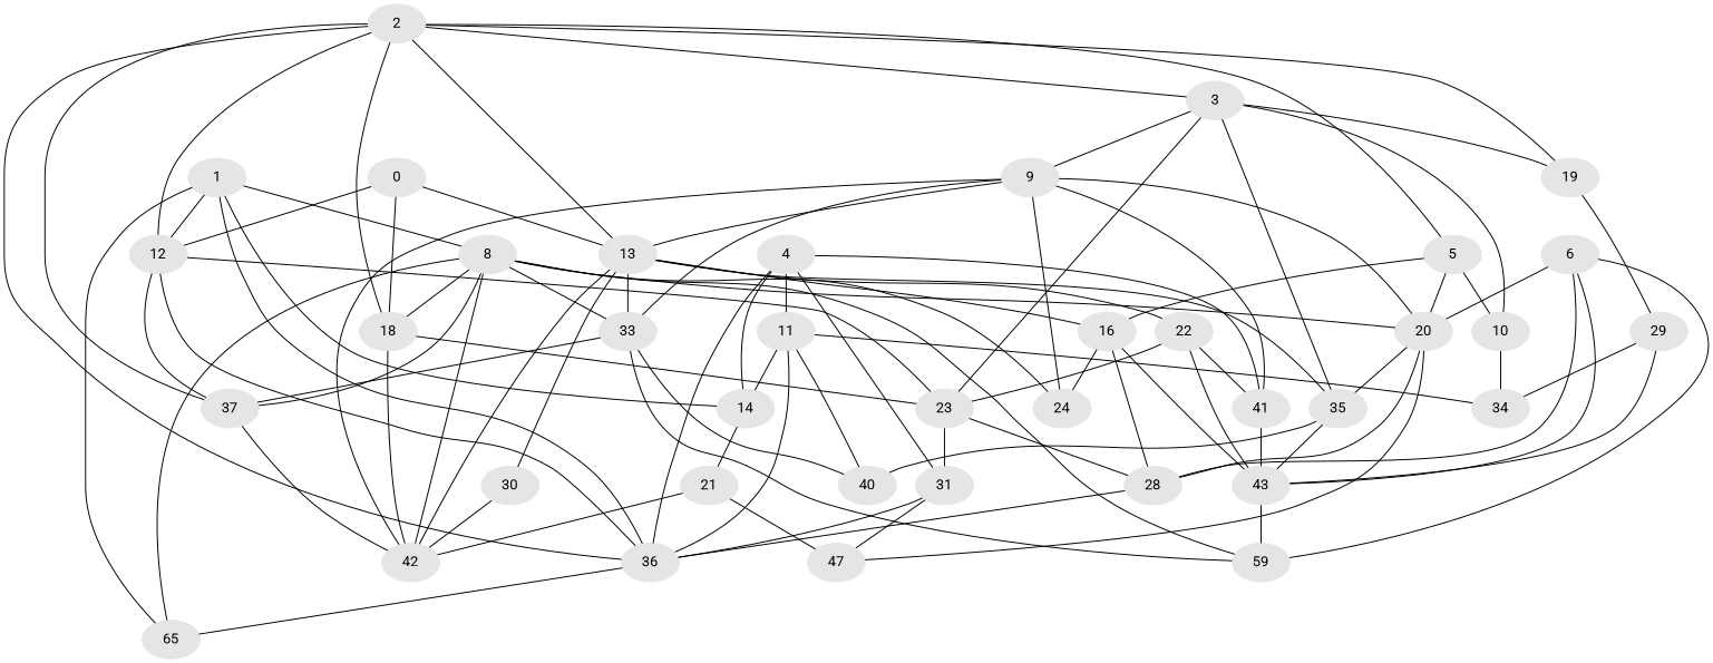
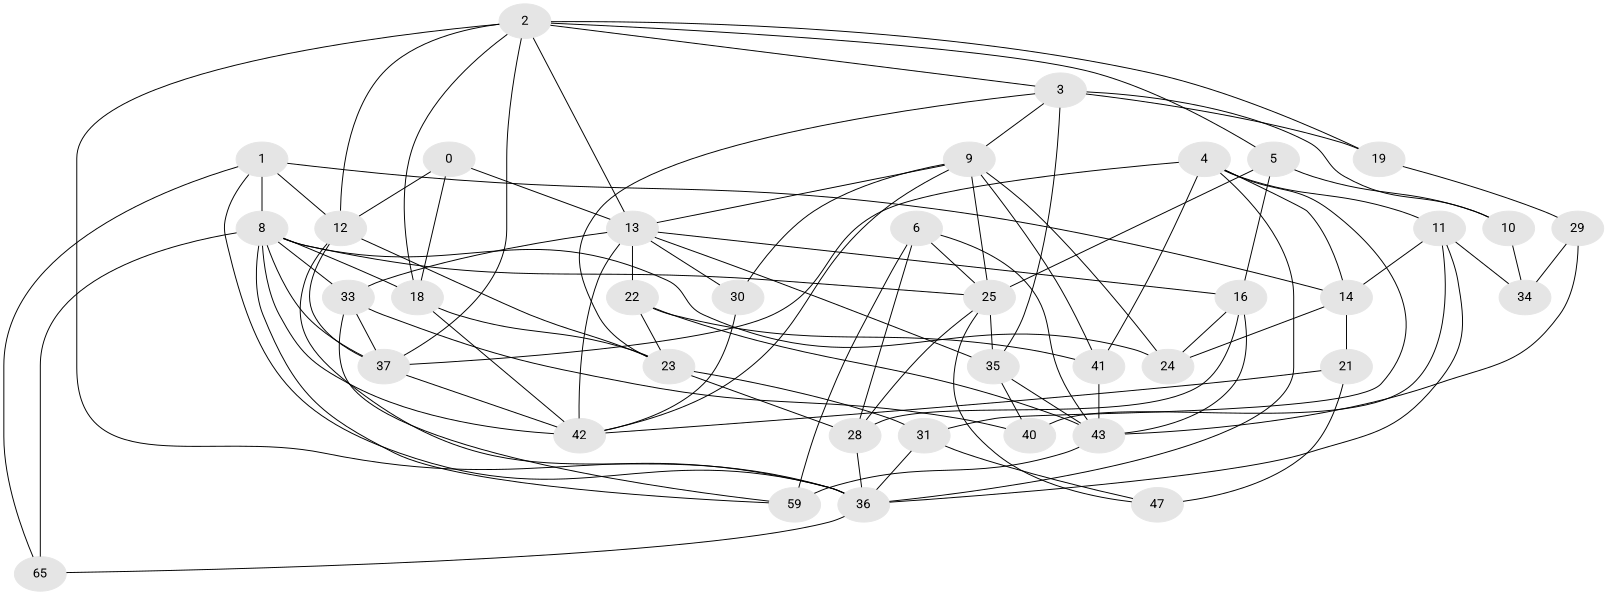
  graph {
    fontname=Roboto
    node [color=gray90 fontname=Roboto style=filled]
    edge [fontname=Roboto]
    1 [super="+48"]
    8 [super="+63"]
    12 [super="+49"]
    14 [super="+17"]
    36 [super="+61"]
    65
    18 [super="+32"]
    37
-   20 [super="+66"]
+   20 [super="+66" label=25]
    59
    24 [super="+60"]
    33 [super="+38"]
    42 [super="+46"]
    23 [super="+26"]
    21
    2 [super="+64"]
    3 [super="+53"]
    5 [super="+54"]
    13 [super="+52"]
    19
    9 [super="+55"]
    10
    35 [super="+58"]
    16 [super="+57"]
    30
    22 [super="+25"]
    29 [super="+51"]
    41
    34
    31
    28 [super="+45"]
    43 [super="+44"]
    40
    4 [super="+50"]
    11 [super="+62"]
    47 [super="+56"]
    6 [super="+39"]
    n38 [label=0]
    1 -- 8
    1 -- 12
    1 -- 14
    1 -- 36
    1 -- 65
    8 -- 65
    8 -- 18
    8 -- 37
    8 -- 20
    8 -- 59
    8 -- 24
    8 -- 33
    8 -- 42
    12 -- 36
    12 -- 37
    12 -- 23
+   14 -- 24
    14 -- 21
    36 -- 65
    18 -- 42
    18 -- 23
    37 -- 42
    20 -- 35
    20 -- 28 [weight=2]
    20 -- 47
    33 -- 37
    33 -- 59
    33 -- 40
    23 -- 31
    23 -- 28
    21 -- 42
    21 -- 47 [weight=2]
    2 -- 12
    2 -- 36
    2 -- 18
    2 -- 37
    2 -- 3
    2 -- 5
    2 -- 13
    2 -- 19
    3 -- 23
    3 -- 19
    3 -- 9
    3 -- 10
    3 -- 35
    5 -- 20
    5 -- 10
    5 -- 16
    13 -- 33
    13 -- 42
    13 -- 35
    13 -- 16
    13 -- 30
    13 -- 22
    19 -- 29
    9 -- 20
    9 -- 24
-   9 -- 33
+   9 -- 30
    9 -- 42
    9 -- 13
    9 -- 41
    10 -- 34
    35 -- 43
    35 -- 40
    16 -- 24
    16 -- 28
    16 -- 43
    30 -- 42
    22 -- 23
    22 -- 41
    22 -- 43
    29 -- 34
    29 -- 43
    41 -- 43
    31 -- 36
    31 -- 47
    28 -- 36
    43 -- 59 [weight=2]
    4 -- 14
    4 -- 36
+   4 -- 37
    4 -- 41
    4 -- 31
    4 -- 11
    11 -- 14
    11 -- 36 [weight=2]
    11 -- 34
    11 -- 40
    6 -- 20 [weight=2]
    6 -- 59
    6 -- 28
    6 -- 43
    n38 -- 12
    n38 -- 18 [weight=2]
    n38 -- 13
  }
